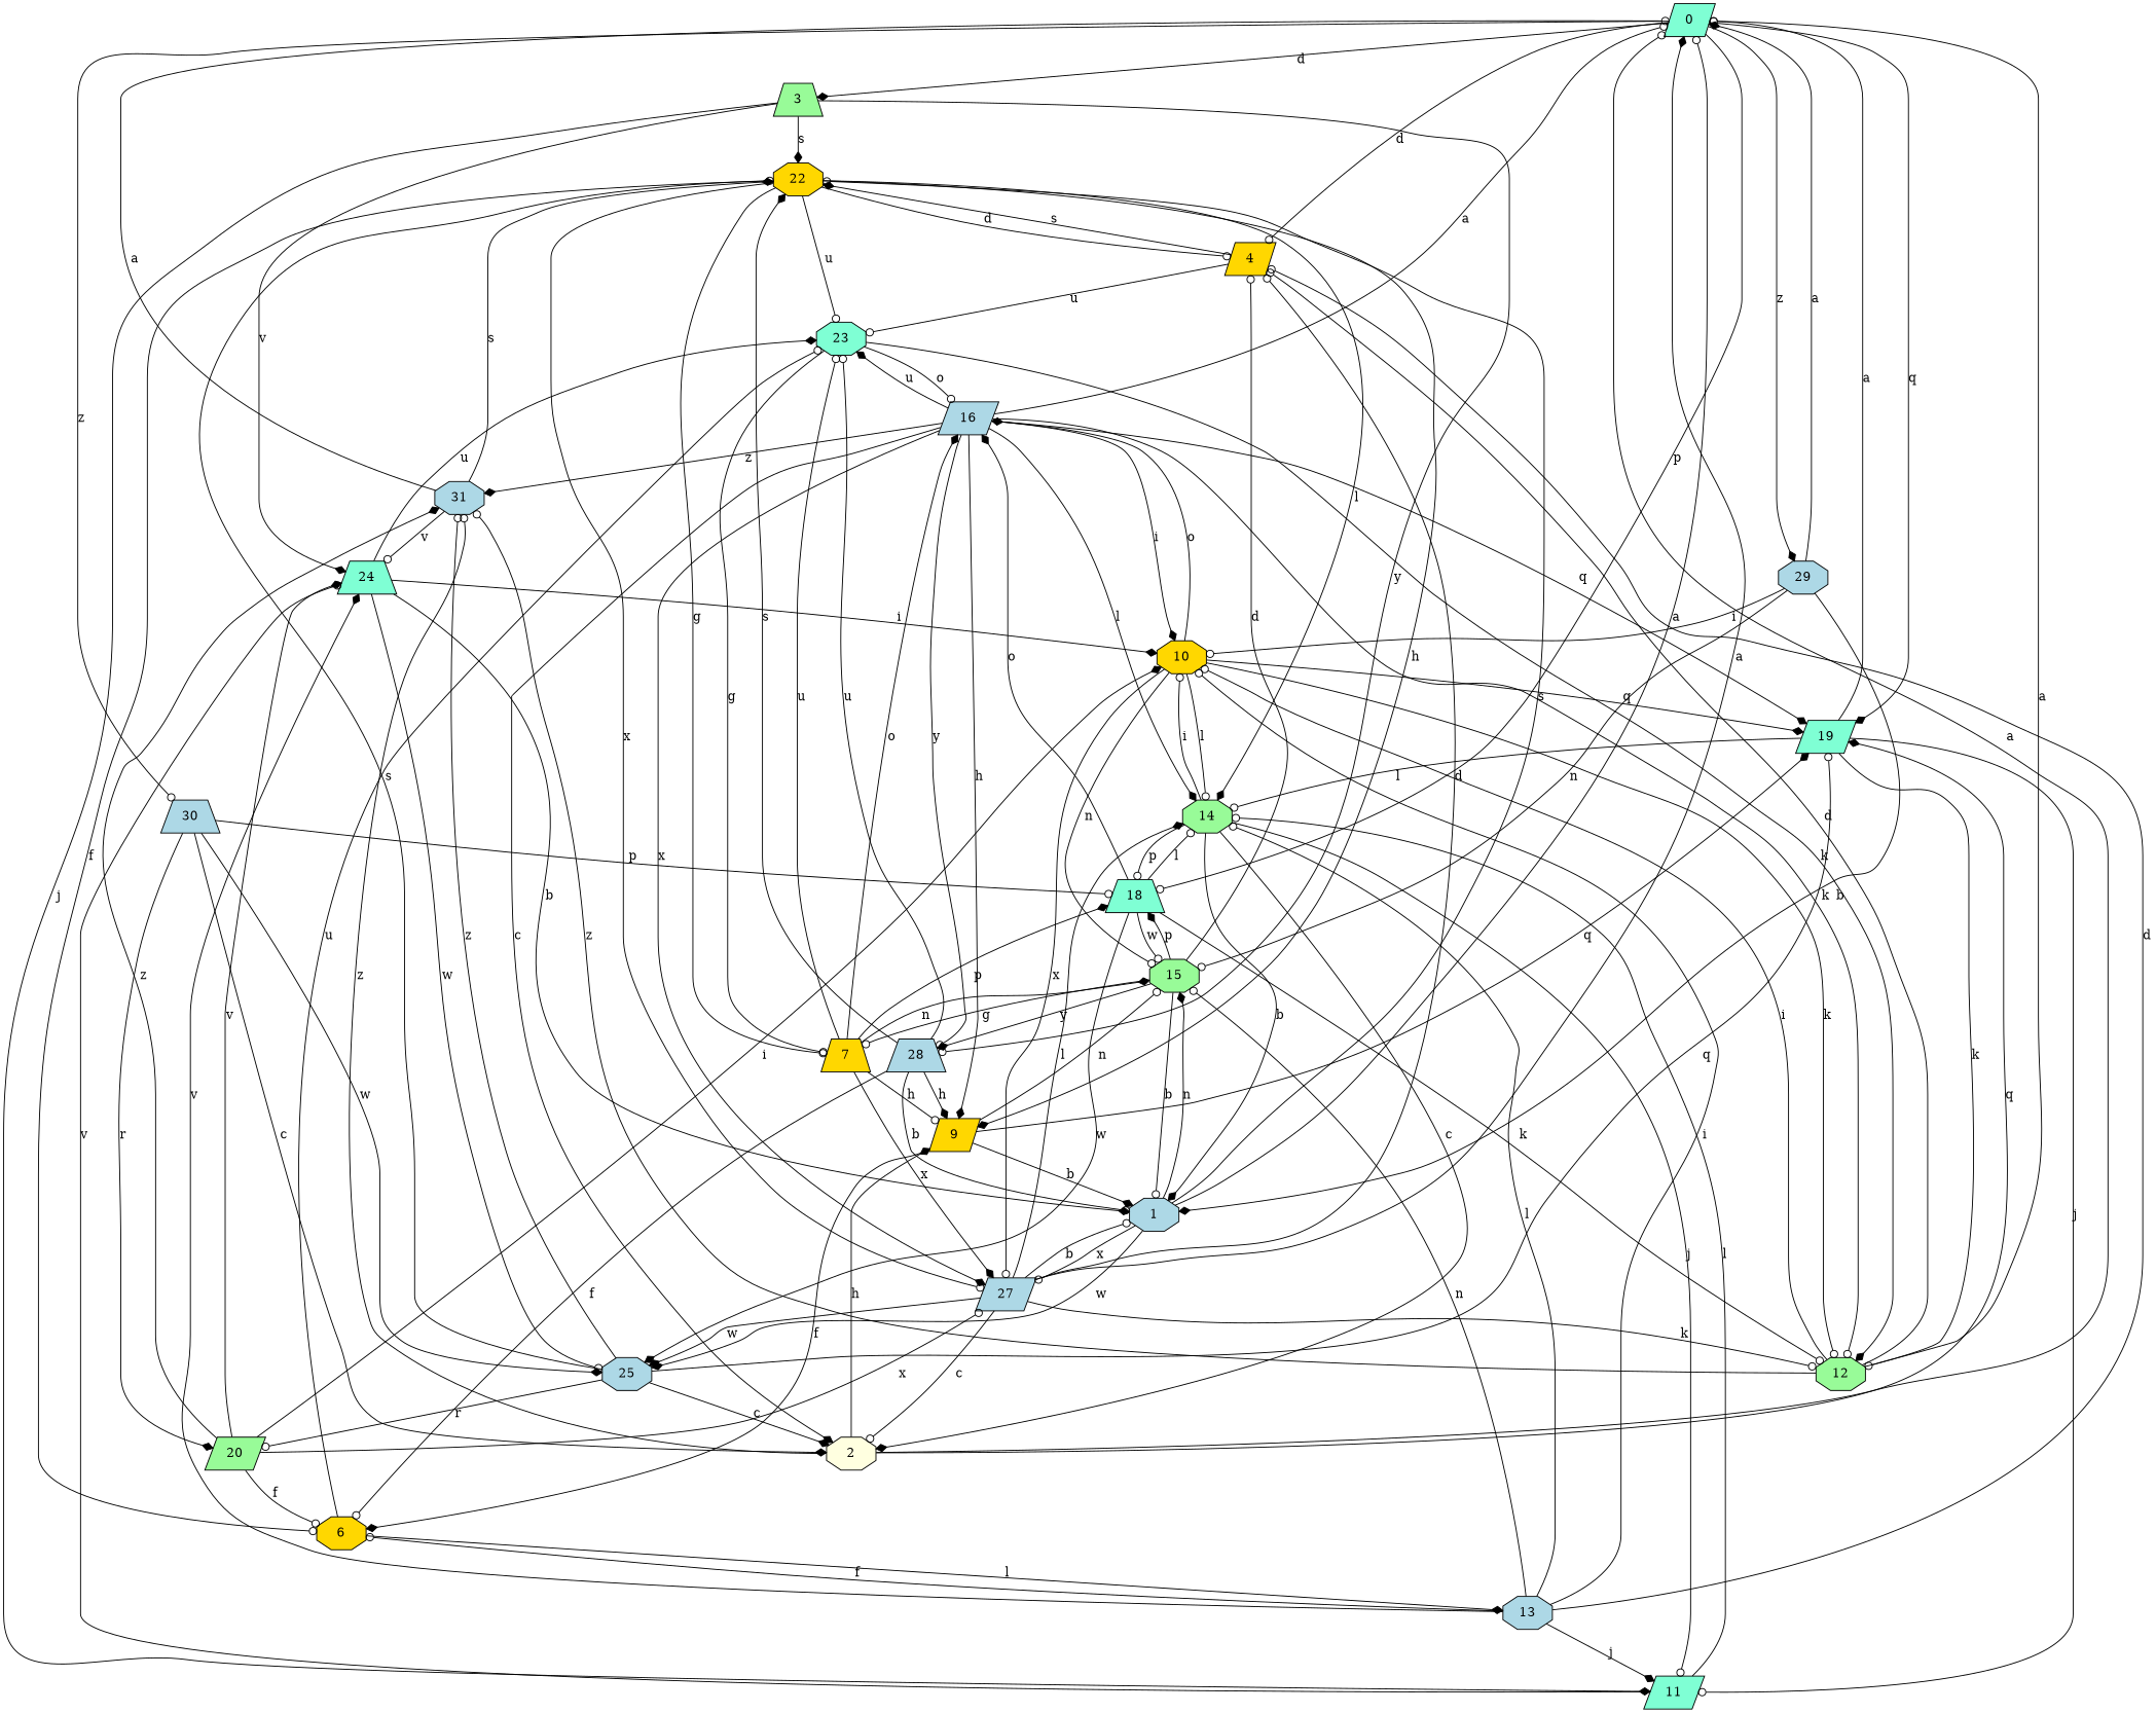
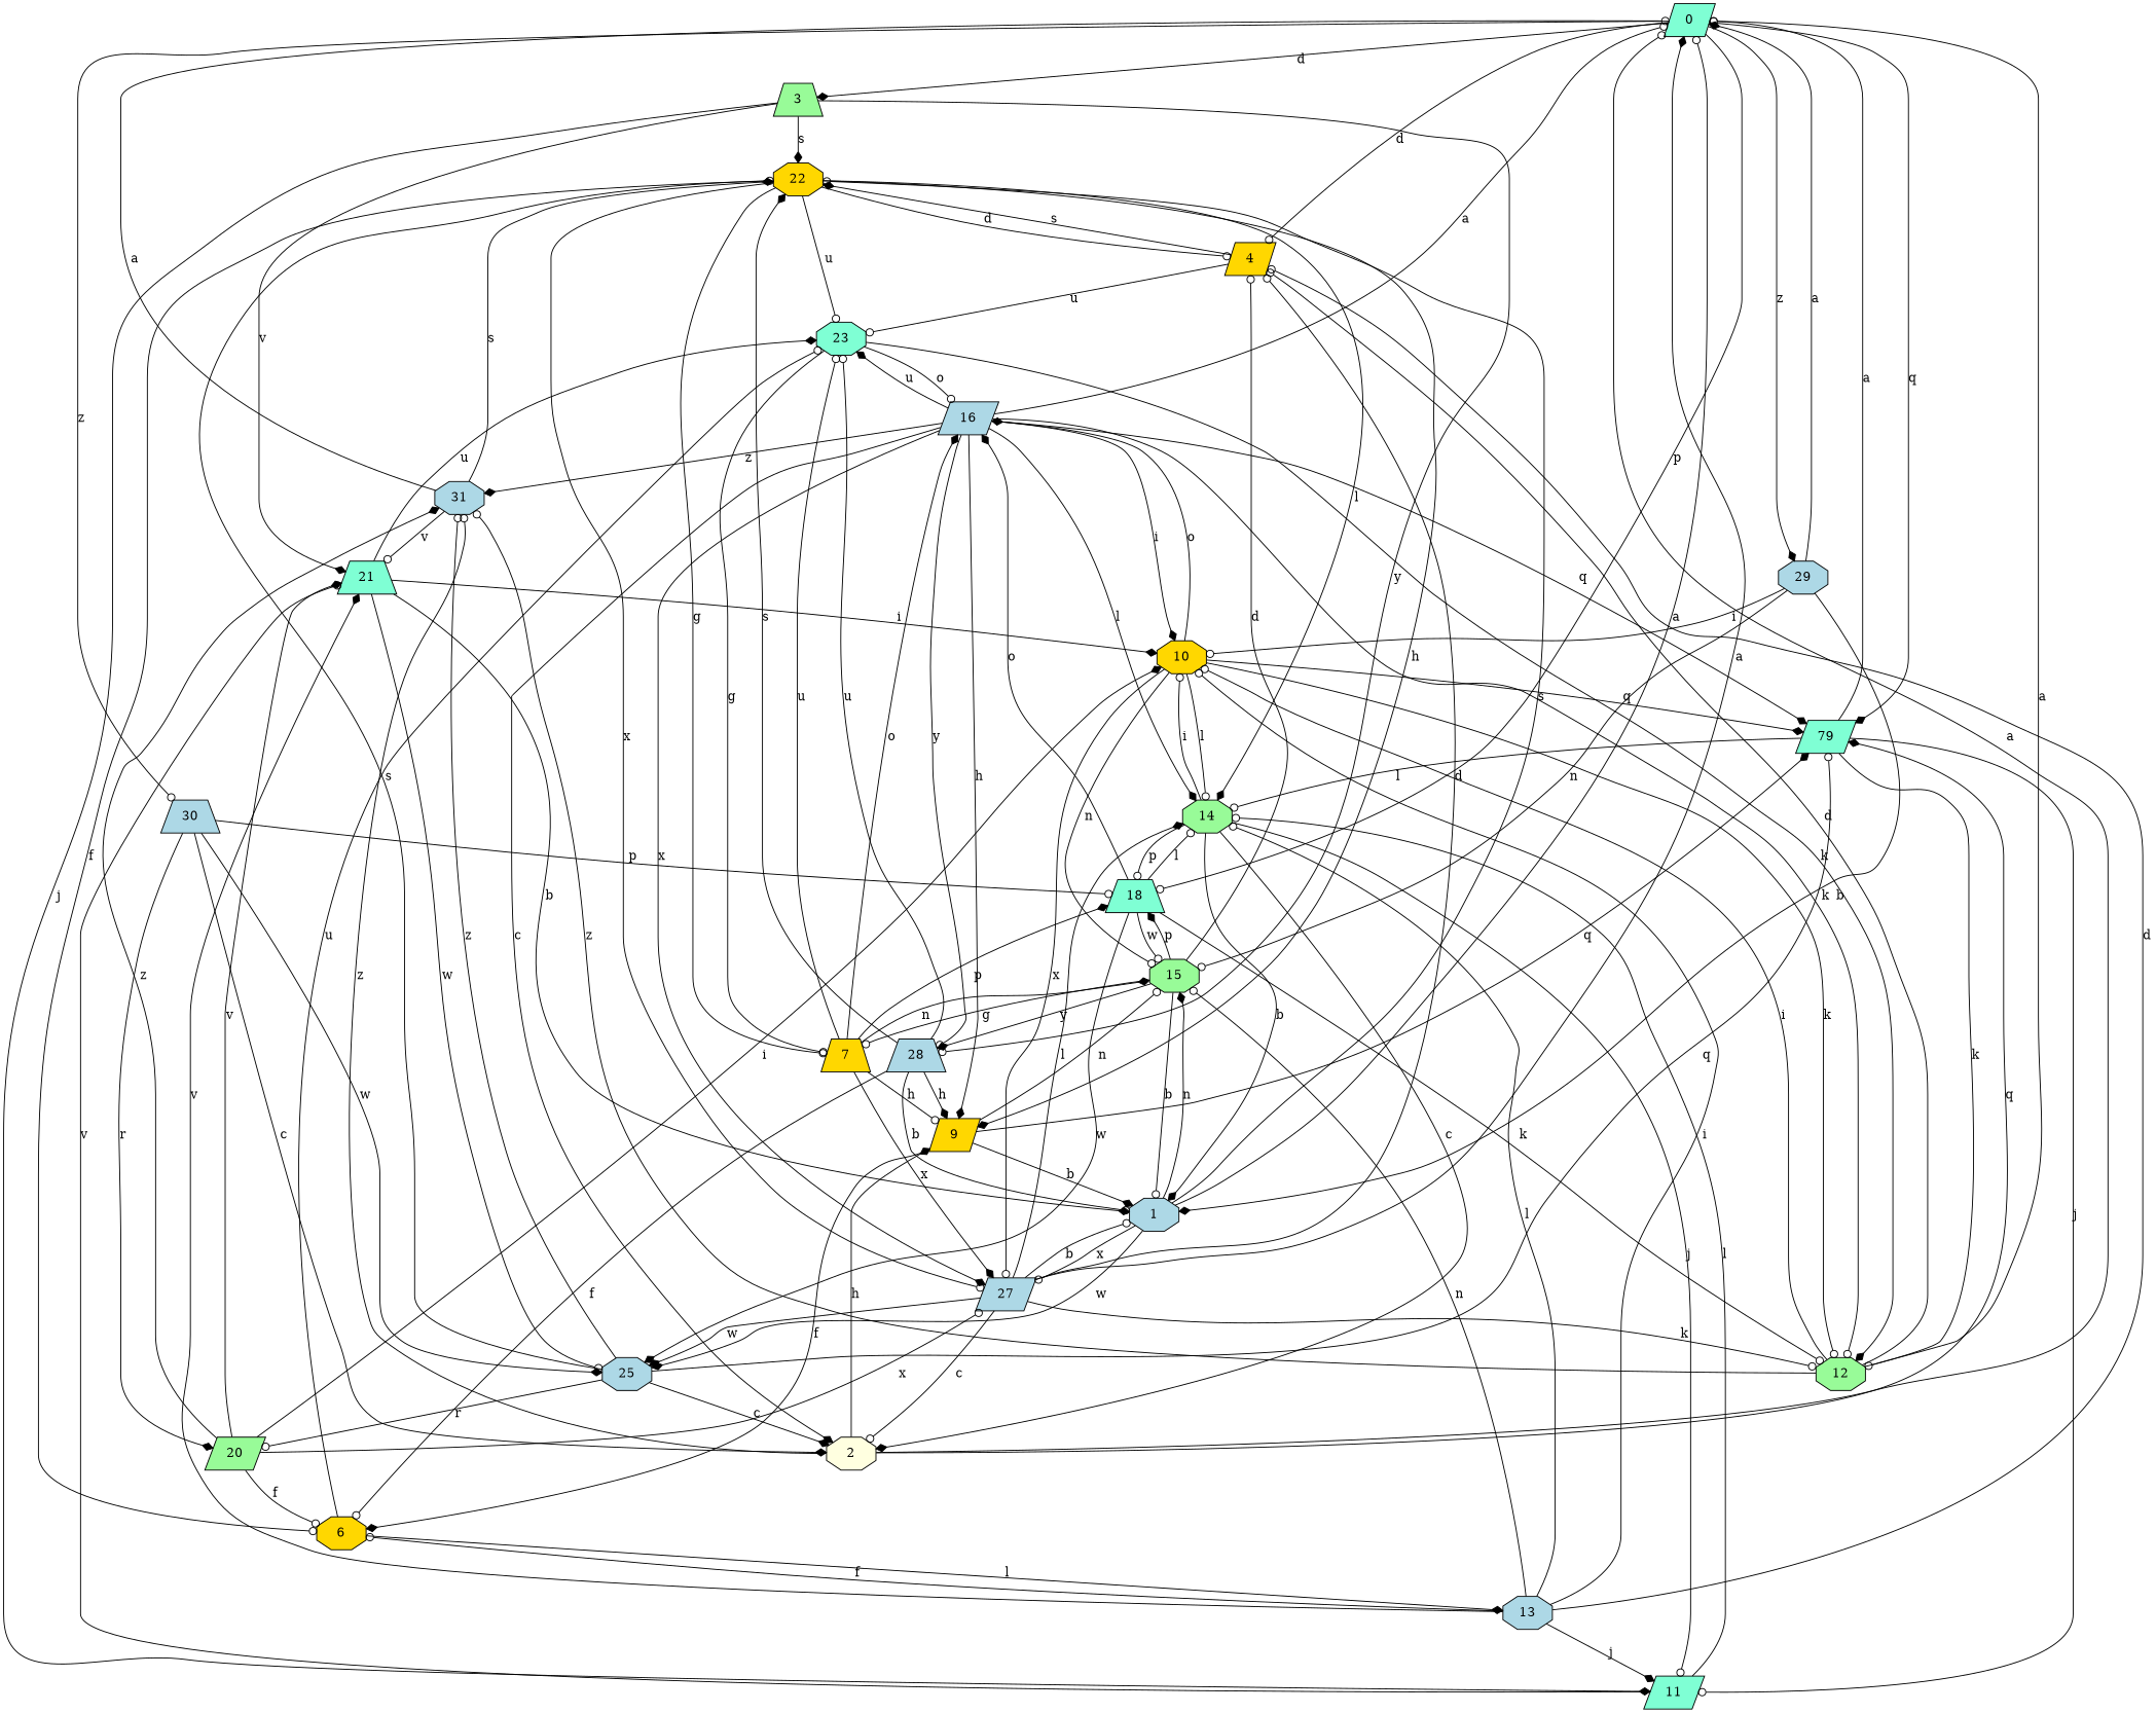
  strict digraph {
    node [fillcolor=lightblue shape=octagon style=filled]
    edge [arrowhead=odot]
    0 [fillcolor=aquamarine shape=parallelogram]
    3 [fillcolor=palegreen shape=trapezium]
    4 [fillcolor=gold shape=parallelogram]
    18 [fillcolor=aquamarine shape=trapezium]
-   19 [fillcolor=aquamarine shape=parallelogram]
+   19 [fillcolor=aquamarine shape=parallelogram label=79]
    29
    30 [shape=trapezium]
    22 [fillcolor=gold]
    11 [fillcolor=aquamarine shape=parallelogram]
-   24 [fillcolor=aquamarine shape=trapezium]
+   24 [fillcolor=aquamarine shape=trapezium label=21]
    28 [shape=trapezium]
    23 [fillcolor=aquamarine]
    15 [fillcolor=palegreen]
    25
    16 [shape=parallelogram]
    12 [fillcolor=palegreen]
    14 [fillcolor=palegreen]
    1
    10 [fillcolor=gold]
    2 [fillcolor=lightyellow]
    20 [fillcolor=palegreen shape=parallelogram]
    27 [shape=parallelogram]
    7 [fillcolor=gold shape=trapezium]
    9 [fillcolor=gold shape=parallelogram]
    6 [fillcolor=gold]
    31
    13
    0 -> 3 [arrowhead=diamond label=d]
    0 -> 4 [label=d]
    0 -> 18 [label=p]
    0 -> 19 [arrowhead=diamond label=q]
    0 -> 29 [arrowhead=diamond label=z]
    0 -> 30 [label=z]
    3 -> 22 [arrowhead=diamond label=s]
    3 -> 11 [arrowhead=diamond label=j]
    3 -> 24 [arrowhead=diamond label=v]
    3 -> 28 [label=y]
    4 -> 22 [arrowhead=diamond label=s]
    4 -> 23 [label=u]
    18 -> 15 [label=w]
    18 -> 25 [arrowhead=diamond label=w]
    18 -> 16 [arrowhead=diamond label=o]
    18 -> 12 [label=k]
    18 -> 14 [label=l]
    19 -> 0 [label=a]
    19 -> 11 [label=j]
    19 -> 12 [label=k]
    19 -> 14 [label=l]
    29 -> 0 [arrowhead=diamond label=a]
    29 -> 15 [label=n]
    29 -> 1 [arrowhead=diamond label=b]
    29 -> 10 [label=i]
    30 -> 18 [label=p]
    30 -> 25 [arrowhead=diamond label=w]
    30 -> 2 [arrowhead=diamond label=c]
    30 -> 20 [arrowhead=diamond label=r]
    22 -> 4 [label=d]
    22 -> 23 [label=u]
    22 -> 14 [arrowhead=diamond label=l]
    22 -> 27 [label=x]
    22 -> 7 [label=g]
    22 -> 9 [arrowhead=diamond label=h]
    22 -> 6 [label=f]
    11 -> 24 [label=v]
    11 -> 14 [label=l]
    24 -> 23 [arrowhead=diamond label=u]
    24 -> 25 [label=w]
    24 -> 1 [arrowhead=diamond label=b]
    24 -> 10 [arrowhead=diamond label=i]
    28 -> 22 [arrowhead=diamond label=s]
    28 -> 23 [label=u]
    28 -> 1 [label=b]
    28 -> 9 [arrowhead=diamond label=h]
    28 -> 6 [label=f]
    23 -> 16 [label=o]
    23 -> 12 [arrowhead=diamond label=k]
    23 -> 7 [label=g]
    15 -> 4 [label=d]
    15 -> 18 [arrowhead=diamond label=p]
    15 -> 28 [arrowhead=diamond label=y]
    15 -> 1 [label=b]
    15 -> 7 [label=g]
    25 -> 19 [label=q]
    25 -> 22 [label=s]
    25 -> 2 [arrowhead=diamond label=c]
    25 -> 20 [label=r]
    25 -> 31 [label=z]
    16 -> 0 [label=a]
    16 -> 19 [arrowhead=diamond label=q]
    16 -> 28 [label=y]
    16 -> 23 [arrowhead=diamond label=u]
    16 -> 12 [label=k]
    16 -> 14 [arrowhead=diamond label=l]
    16 -> 10 [arrowhead=diamond label=i]
    16 -> 2 [arrowhead=diamond label=c]
    16 -> 27 [arrowhead=diamond label=x]
    16 -> 9 [arrowhead=diamond label=h]
    16 -> 31 [arrowhead=diamond label=z]
    12 -> 0 [label=a]
    12 -> 4 [label=d]
    12 -> 10 [label=i]
    12 -> 31 [label=z]
    14 -> 18 [label=p]
    14 -> 11 [label=j]
    14 -> 1 [arrowhead=diamond label=b]
    14 -> 10 [label=i]
    14 -> 2 [arrowhead=diamond label=c]
    1 -> 0 [label=a]
    1 -> 22 [label=s]
    1 -> 15 [arrowhead=diamond label=n]
    1 -> 25 [arrowhead=diamond label=w]
    1 -> 27 [label=x]
    10 -> 19 [arrowhead=diamond label=q]
    10 -> 15 [label=n]
    10 -> 16 [arrowhead=diamond label=o]
    10 -> 12 [label=k]
    10 -> 14 [label=l]
    10 -> 27 [label=x]
    2 -> 0 [label=a]
    2 -> 19 [arrowhead=diamond label=q]
    2 -> 9 [arrowhead=diamond label=h]
    2 -> 31 [label=z]
    20 -> 24 [arrowhead=diamond label=v]
    20 -> 10 [arrowhead=diamond label=i]
    20 -> 27 [label=x]
    20 -> 6 [label=f]
    20 -> 31 [arrowhead=diamond label=z]
    27 -> 0 [arrowhead=diamond label=a]
    27 -> 4 [label=d]
    27 -> 25 [arrowhead=diamond label=w]
    27 -> 12 [label=k]
    27 -> 14 [arrowhead=diamond label=l]
    27 -> 1 [label=b]
    27 -> 2 [label=c]
    7 -> 18 [arrowhead=diamond label=p]
    7 -> 23 [label=u]
    7 -> 15 [arrowhead=diamond label=n]
    7 -> 16 [arrowhead=diamond label=o]
    7 -> 27 [arrowhead=diamond label=x]
    7 -> 9 [label=h]
    9 -> 19 [arrowhead=diamond label=q]
    9 -> 15 [label=n]
    9 -> 1 [arrowhead=diamond label=b]
    9 -> 6 [arrowhead=diamond label=f]
    6 -> 23 [label=u]
    6 -> 13 [arrowhead=diamond label=l]
    31 -> 0 [label=a]
    31 -> 22 [arrowhead=diamond label=s]
    31 -> 24 [label=v]
    13 -> 4 [label=d]
    13 -> 11 [arrowhead=diamond label=j]
    13 -> 24 [arrowhead=diamond label=v]
    13 -> 15 [label=n]
    13 -> 14 [label=l]
    13 -> 10 [label=i]
    13 -> 6 [label=f]
  }
